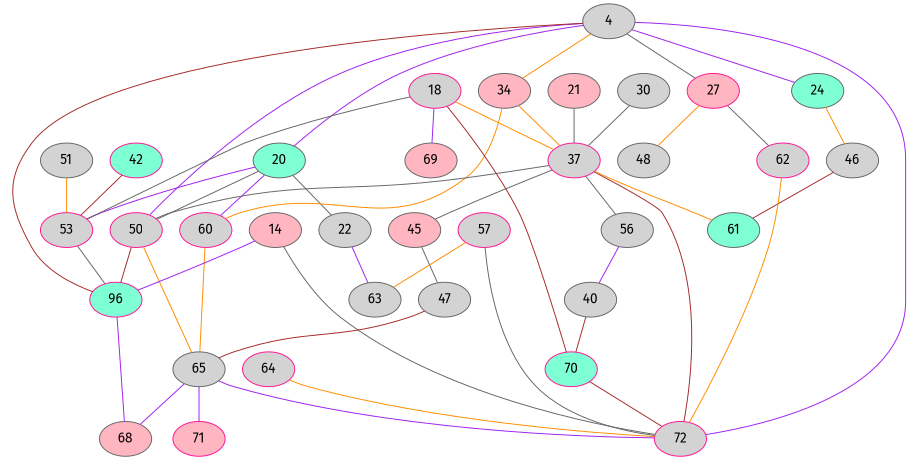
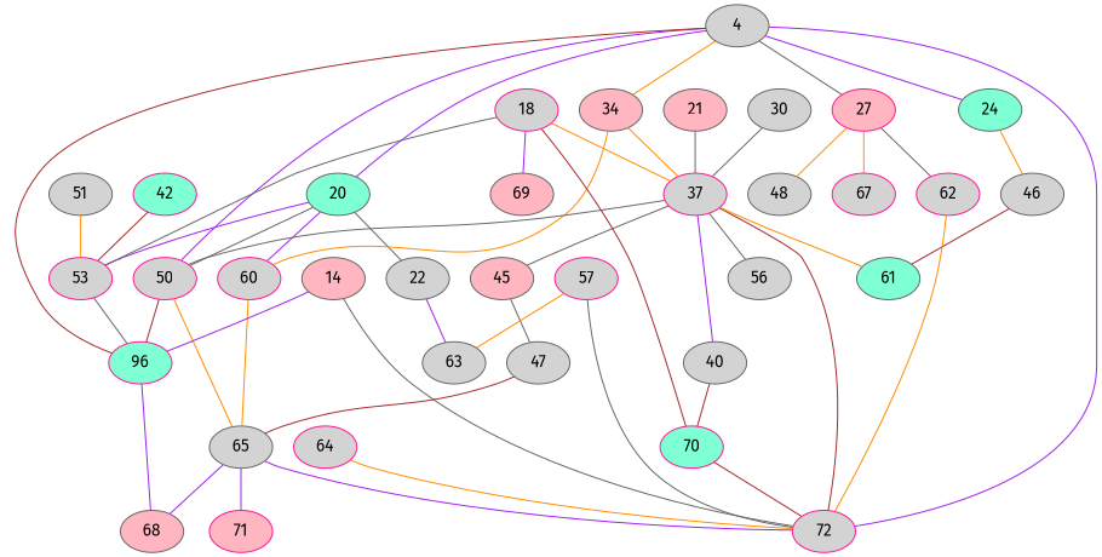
  graph {
    fontname="Fira Sans"
    node [color=gray40 fillcolor=lightgrey fontname="Fira Sans" style=filled]
    edge [color=purple fontname="Fira Sans"]
    4 [super="+3"]
    20 [fillcolor=aquamarine super="+13"]
    24 [fillcolor=aquamarine super="+12"]
    27 [color=deeppink fillcolor=lightpink super="+8"]
    34 [fillcolor=lightpink super="+5+6"]
    50 [color=deeppink super="+41+49+36"]
    n7 [color=deeppink fillcolor=aquamarine label=96 super="+58+44"]
    72 [color=deeppink super="+1+2+52+54"]
    53 [color=deeppink super="+25+32"]
    22
    60 [color=deeppink super="+29"]
    46
    48
    62 [color=deeppink super="+31"]
+   67 [color=deeppink]
    37 [color=deeppink super="+23+26+19"]
    65 [super="+43"]
    68 [fillcolor=lightpink]
    14 [fillcolor=lightpink]
    40
    45 [fillcolor=lightpink]
    56
    61 [fillcolor=aquamarine super="+38"]
    18 [color=deeppink]
    69 [fillcolor=lightpink]
    70 [color=deeppink fillcolor=aquamarine super="+7"]
    63
    21 [fillcolor=lightpink]
    30
    47
    42 [color=deeppink fillcolor=aquamarine]
    71 [color=deeppink fillcolor=lightpink]
    51
    57 [color=deeppink]
    64 [color=deeppink]
    4 -- 20
    4 -- 24
    4 -- 27 [color=gray40 weight=2]
    4 -- 34 [color=darkorange weight=2]
    4 -- 50 [weight=2]
    4 -- n7 [color=brown]
    4 -- 72 [weight=3]
    20 -- 50 [color=gray40]
    20 -- 53
    20 -- 22 [color=gray40]
    20 -- 60
    24 -- 46 [color=darkorange]
    27 -- 48 [color=darkorange]
    27 -- 62 [color=gray40 weight=2]
+   27 -- 67 [color=darkorange]
    34 -- 60 [color=darkorange]
    34 -- 37 [color=darkorange]
    50 -- n7 [color=brown]
    50 -- 65 [color=darkorange]
    n7 -- 68
    53 -- n7 [color=gray40]
    22 -- 63
    60 -- 65 [color=darkorange]
    46 -- 61 [color=brown]
    62 -- 72 [color=darkorange]
    37 -- 50 [color=gray40 weight=2]
    37 -- 72 [color=brown weight=2]
-   56 -- 40
+   37 -- 40
    37 -- 45 [color=gray40]
    37 -- 56 [color=gray40]
    37 -- 61 [color=darkorange]
    65 -- 72
    65 -- 68
    65 -- 71
    14 -- n7
    14 -- 72 [color=gray40]
    40 -- 70 [color=brown]
    45 -- 47 [color=gray40]
    18 -- 53 [color=gray40]
    18 -- 37 [color=darkorange]
    18 -- 69
    18 -- 70 [color=brown weight=2]
    70 -- 72 [color=brown]
    21 -- 37 [color=gray40]
    30 -- 37 [color=gray40]
    47 -- 65 [color=brown]
    42 -- 53 [color=brown]
    51 -- 53 [color=darkorange]
    57 -- 72 [color=gray40]
    57 -- 63 [color=darkorange]
    64 -- 72 [color=darkorange]
  }
